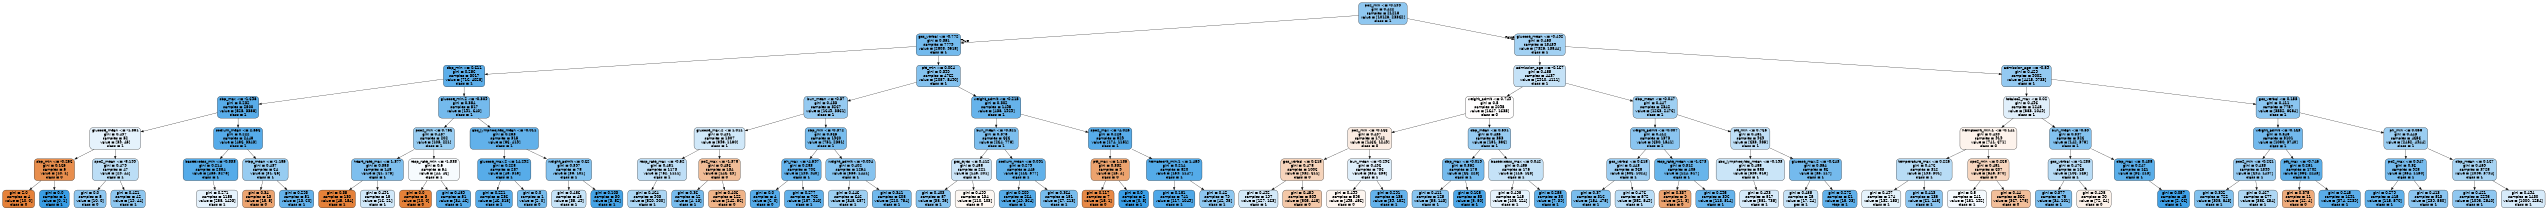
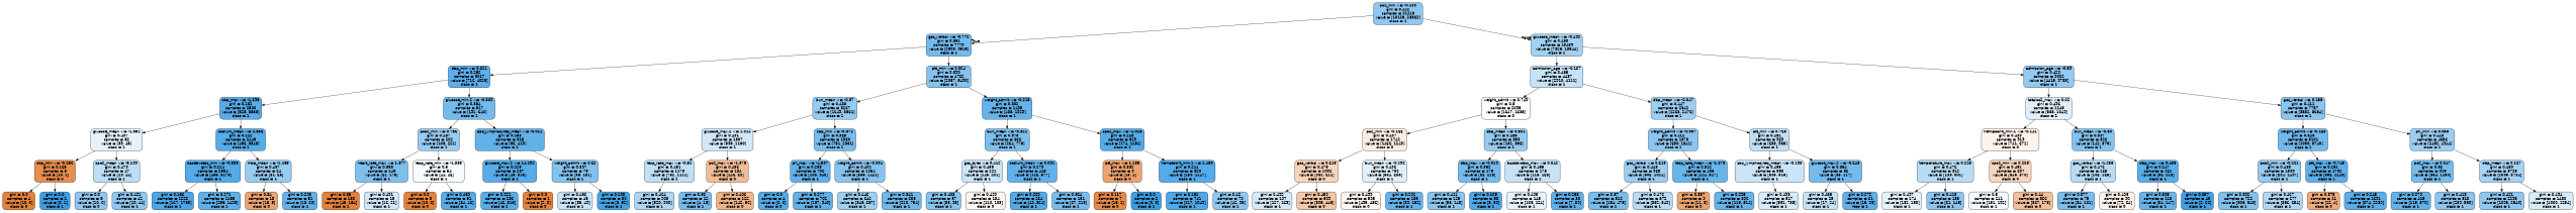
  digraph {
    node [color=black fillcolor="#e58139" fontname=helvetica shape=box style="filled, rounded"]
    edge [fontname=helvetica]
    n1 [fillcolor="#8fc7f0" label="po2_min <= -0.199\ngini = 0.422\nsamples = 21218\nvalue = [10128, 23362]\nclass = 1"]
    n2 [fillcolor="#73baed" label="gcs_verbal <= -0.772\ngini = 0.351\nsamples = 7779\nvalue = [2803, 9518]\nclass = 1"]
    n3 [fillcolor="#a2d1f3" label="glucose_mean <= -0.492\ngini = 0.453\nsamples = 13439\nvalue = [7325, 13844]\nclass = 1"]
    n4 [fillcolor="#5caeea" label="dbp_min <= 0.611\ngini = 0.256\nsamples = 3017\nvalue = [716, 4028]\nclass = 1"]
    n5 [fillcolor="#84c2ef" label="ptt_min <= 0.064\ngini = 0.399\nsamples = 4762\nvalue = [2087, 5490]\nclass = 1"]
    n6 [fillcolor="#c5e2f7" label="admission_age <= -0.167\ngini = 0.485\nsamples = 4437\nvalue = [2910, 4111]\nclass = 1"]
    n7 [fillcolor="#93c9f1" label="admission_age <= -0.89\ngini = 0.429\nsamples = 9002\nvalue = [4415, 9733]\nclass = 1"]
    n8 [fillcolor="#58ace9" label="sbp_max <= -1.698\ngini = 0.232\nsamples = 2500\nvalue = [525, 3388]\nclass = 1"]
    n9 [fillcolor="#74baed" label="glucose_min.2 <= -0.309\ngini = 0.354\nsamples = 517\nvalue = [191, 640]\nclass = 1"]
    n10 [fillcolor="#95caf1" label="bun_mean <= -0.37\ngini = 0.433\nsamples = 3267\nvalue = [1649, 3561]\nclass = 1"]
    n11 [fillcolor="#66b3eb" label="weight_admit <= -0.215\ngini = 0.302\nsamples = 1495\nvalue = [438, 1929]\nclass = 1"]
    n12 [fillcolor="#e5f2fc" label="glucose_mean <= -1.381\ngini = 0.497\nsamples = 52\nvalue = [39, 45]\nclass = 1"]
    n13 [fillcolor="#56abe9" label="sodium_mean <= 2.556\ngini = 0.222\nsamples = 2448\nvalue = [486, 3343]\nclass = 1"]
    n14 [fillcolor="#97ccf1" label="pco2_min <= 0.756\ngini = 0.437\nsamples = 202\nvalue = [105, 221]\nclass = 1"]
    n15 [fillcolor="#62b1ea" label="abs_lymphocytes_mean <= -0.011\ngini = 0.283\nsamples = 315\nvalue = [86, 419]\nclass = 1"]
    n16 [fillcolor="#e88e4d" label="sbp_min <= -0.256\ngini = 0.165\nsamples = 5\nvalue = [10, 1]\nclass = 0"]
    n17 [fillcolor="#bcdef6" label="spo2_mean <= -8.199\ngini = 0.479\nsamples = 47\nvalue = [29, 44]\nclass = 1"]
    n18 [fillcolor="#54abe9" label="baseexcess_min <= -0.333\ngini = 0.214\nsamples = 2384\nvalue = [455, 3278]\nclass = 1"]
    n19 [fillcolor="#97ccf1" label="mbp_mean <= -1.185\ngini = 0.437\nsamples = 64\nvalue = [31, 65]\nclass = 1"]
-   n20 [label="gini = 2.0\nsamples = 4\nvalue = [10, 0]\nclass = 0"]
+   n20 [label="gini = 0.0\nsamples = 4\nvalue = [10, 0]\nclass = 0"]
    n21 [fillcolor="#399de5" label="gini = 0.0\nsamples = 1\nvalue = [0, 1]\nclass = 1"]
    n22 [fillcolor="#8fc7f0" label="gini = 0.0\nsamples = 5\nvalue = [10, 0]\nclass = 0"]
    n23 [fillcolor="#8ec7f0" label="gini = 0.421\nsamples = 42\nvalue = [19, 44]\nclass = 1"]
-   n25 [fillcolor="#e5f2fc" label="gini = 0.271\nsamples = 1158\nvalue = [288, 1493]\nclass = 1"]
+   n24 [fillcolor="#4ca6e7" label="gini = 0.156\nsamples = 1226\nvalue = [167, 1785]\nclass = 1"]
+   n25 [fillcolor="#5fb0ea" label="gini = 0.271\nsamples = 1158\nvalue = [288, 1493]\nclass = 1"]
    n26 [fillcolor="#eca470" label="gini = 0.34\nsamples = 13\nvalue = [18, 5]\nclass = 0"]
    n27 [fillcolor="#64b2eb" label="gini = 0.293\nsamples = 51\nvalue = [13, 60]\nclass = 1"]
    n28 [fillcolor="#7ebfee" label="heart_rate_max <= 1.377\ngini = 0.383\nsamples = 148\nvalue = [61, 175]\nclass = 1"]
    n29 [fillcolor="#f6fbfe" label="resp_rate_min <= -1.333\ngini = 0.5\nsamples = 54\nvalue = [44, 46]\nclass = 1"]
    n30 [fillcolor="#57ace9" label="glucose_max.2 <= 14.292\ngini = 0.228\nsamples = 237\nvalue = [48, 318]\nclass = 1"]
    n31 [fillcolor="#83c2ef" label="weight_admit <= 0.62\ngini = 0.397\nsamples = 78\nvalue = [38, 101]\nclass = 1"]
    n32 [label="gini = 0.35\nsamples = 130\nvalue = [45, 154]\nclass = 1"]
    n33 [fillcolor="#d0e8f9" label="gini = 0.491\nsamples = 18\nvalue = [16, 21]\nclass = 1"]
    n34 [label="gini = 0.0\nsamples = 3\nvalue = [10, 0]\nclass = 0"]
    n35 [fillcolor="#57ace9" label="gini = 0.489\nsamples = 51\nvalue = [34, 46]\nclass = 1"]
    n36 [fillcolor="#56abe9" label="gini = 0.221\nsamples = 236\nvalue = [46, 318]\nclass = 1"]
-   n37 [fillcolor="#77bced" label="gini = 0.0\nsamples = 1\nvalue = [2, 0]\nclass = 0"]
+   n37 [label="gini = 0.0\nsamples = 1\nvalue = [2, 0]\nclass = 0"]
    n38 [fillcolor="#c6e3f8" label="gini = 0.486\nsamples = 48\nvalue = [35, 49]\nclass = 1"]
    n39 [fillcolor="#44a3e6" label="gini = 0.103\nsamples = 30\nvalue = [3, 52]\nclass = 1"]
    n40 [fillcolor="#d0e8f9" label="glucose_max.2 <= 1.011\ngini = 0.491\nsamples = 1307\nvalue = [898, 1180]\nclass = 1"]
    n41 [fillcolor="#77bced" label="sbp_min <= -0.372\ngini = 0.365\nsamples = 1960\nvalue = [751, 2381]\nclass = 1"]
    n42 [fillcolor="#7cbeee" label="bun_mean <= -0.321\ngini = 0.378\nsamples = 666\nvalue = [264, 778]\nclass = 1"]
    n43 [fillcolor="#57ace9" label="spo2_max <= -4.025\ngini = 0.228\nsamples = 829\nvalue = [174, 1151]\nclass = 1"]
    n44 [fillcolor="#bfdff7" label="resp_rate_max <= -0.52\ngini = 0.481\nsamples = 1173\nvalue = [752, 1111]\nclass = 1"]
    n45 [fillcolor="#f1bd97" label="po2_max <= -1.378\ngini = 0.436\nsamples = 134\nvalue = [146, 69]\nclass = 0"]
    n46 [fillcolor="#62b1ea" label="ph_max <= -4.597\ngini = 0.283\nsamples = 706\nvalue = [193, 940]\nclass = 1"]
    n47 [fillcolor="#86c3ef" label="weight_admit <= -0.094\ngini = 0.402\nsamples = 1254\nvalue = [558, 1441]\nclass = 1"]
    n48 [fillcolor="#abd6f4" label="gini = 0.464\nsamples = 903\nvalue = [520, 900]\nclass = 1"]
    n49 [fillcolor="#76bbed" label="gini = 0.36\nsamples = 12\nvalue = [4, 13]\nclass = 1"]
    n50 [fillcolor="#efb387" label="gini = 0.406\nsamples = 122\nvalue = [142, 56]\nclass = 0"]
    n51 [fillcolor="#54abe9" label="gini = 0.0\nsamples = 4\nvalue = [6, 0]\nclass = 0"]
    n52 [fillcolor="#60b0ea" label="gini = 0.277\nsamples = 702\nvalue = [187, 940]\nclass = 1"]
    n53 [fillcolor="#9dcff2" label="gini = 0.446\nsamples = 646\nvalue = [348, 687]\nclass = 1"]
    n54 [fillcolor="#70b8ec" label="gini = 0.341\nsamples = 608\nvalue = [210, 754]\nclass = 1"]
    n55 [fillcolor="#cbe5f8" label="gcs_eyes <= 0.412\ngini = 0.488\nsamples = 221\nvalue = [148, 201]\nclass = 1"]
    n56 [fillcolor="#61b1ea" label="sodium_mean <= 0.091\ngini = 0.279\nsamples = 445\nvalue = [116, 577]\nclass = 1"]
    n57 [fillcolor="#eca36e" label="ptt_max <= 1.135\ngini = 0.332\nsamples = 9\nvalue = [15, 4]\nclass = 0"]
    n58 [fillcolor="#54abe9" label="hematocrit_min.1 <= 1.459\ngini = 0.214\nsamples = 820\nvalue = [159, 1147]\nclass = 1"]
    n59 [fillcolor="#86c3ef" label="gini = 0.403\nsamples = 87\nvalue = [38, 98]\nclass = 1"]
    n60 [fillcolor="#fdf7f2" label="gini = 0.499\nsamples = 134\nvalue = [110, 103]\nclass = 0"]
    n61 [fillcolor="#54aae8" label="gini = 0.209\nsamples = 264\nvalue = [49, 364]\nclass = 1"]
    n62 [fillcolor="#77bced" label="gini = 0.364\nsamples = 181\nvalue = [67, 213]\nclass = 1"]
    n63 [fillcolor="#e78946" label="gini = 0.117\nsamples = 7\nvalue = [15, 1]\nclass = 0"]
    n64 [fillcolor="#399de5" label="gini = 0.0\nsamples = 2\nvalue = [0, 3]\nclass = 1"]
    n65 [fillcolor="#4fa8e8" label="gini = 0.181\nsamples = 741\nvalue = [117, 1049]\nclass = 1"]
    n66 [fillcolor="#8ec7f0" label="gini = 0.42\nsamples = 79\nvalue = [42, 98]\nclass = 1"]
    n67 [fillcolor="#fffefe" label="weight_admit <= 0.749\ngini = 0.5\nsamples = 2095\nvalue = [1647, 1635]\nclass = 0"]
    n68 [fillcolor="#9ecff2" label="dbp_mean <= -0.047\ngini = 0.447\nsamples = 2342\nvalue = [1263, 2476]\nclass = 1"]
    n69 [fillcolor="#e0effb" label="totalco2_max <= 0.02\ngini = 0.496\nsamples = 1245\nvalue = [883, 1049]\nclass = 1"]
    n70 [fillcolor="#8ac5f0" label="gcs_verbal <= 0.155\ngini = 0.411\nsamples = 7757\nvalue = [3532, 8684]\nclass = 1"]
    n71 [fillcolor="#fbece2" label="po2_min <= -0.166\ngini = 0.497\nsamples = 1742\nvalue = [1466, 1249]\nclass = 0"]
    n72 [fillcolor="#96cbf1" label="dbp_mean <= 0.591\ngini = 0.435\nsamples = 353\nvalue = [181, 386]\nclass = 1"]
    n73 [fillcolor="#8ac5f0" label="weight_admit <= -0.007\ngini = 0.412\nsamples = 1373\nvalue = [630, 1541]\nclass = 1"]
    n74 [fillcolor="#bfdff7" label="ptt_min <= 0.765\ngini = 0.481\nsamples = 969\nvalue = [633, 935]\nclass = 1"]
    n75 [fillcolor="#f6d4bb" label="gcs_verbal <= 0.618\ngini = 0.478\nsamples = 1006\nvalue = [932, 611]\nclass = 0"]
    n76 [fillcolor="#dfeffb" label="bun_mean <= -0.296\ngini = 0.496\nsamples = 736\nvalue = [534, 638]\nclass = 1"]
    n77 [fillcolor="#74baed" label="dbp_max <= -0.019\ngini = 0.352\nsamples = 178\nvalue = [66, 223]\nclass = 1"]
    n78 [fillcolor="#c5e2f7" label="baseexcess_max <= 0.042\ngini = 0.485\nsamples = 175\nvalue = [115, 163]\nclass = 1"]
    n79 [fillcolor="#d3e9f9" label="gini = 0.492\nsamples = 197\nvalue = [127, 163]\nclass = 1"]
    n80 [fillcolor="#f3c7a7" label="gini = 0.459\nsamples = 809\nvalue = [805, 448]\nclass = 0"]
    n81 [fillcolor="#fdf5ef" label="gini = 0.499\nsamples = 598\nvalue = [495, 456]\nclass = 0"]
    n82 [fillcolor="#63b2eb" label="gini = 0.291\nsamples = 138\nvalue = [39, 182]\nclass = 1"]
    n83 [fillcolor="#89c5f0" label="gini = 0.411\nsamples = 125\nvalue = [58, 143]\nclass = 1"]
    n84 [fillcolor="#4da7e8" label="gini = 0.165\nsamples = 53\nvalue = [8, 80]\nclass = 1"]
    n85 [fillcolor="#e5f2fc" label="gini = 0.498\nsamples = 145\nvalue = [108, 124]\nclass = 1"]
    n86 [fillcolor="#5dafea" label="gini = 0.258\nsamples = 30\nvalue = [7, 39]\nclass = 1"]
    n87 [fillcolor="#9bcdf2" label="gcs_verbal <= 0.618\ngini = 0.443\nsamples = 968\nvalue = [506, 1024]\nclass = 1"]
    n88 [fillcolor="#68b5eb" label="resp_rate_mean <= -1.673\ngini = 0.312\nsamples = 405\nvalue = [124, 517]\nclass = 1"]
    n89 [fillcolor="#cae5f8" label="abs_lymphocytes_mean <= -0.193\ngini = 0.488\nsamples = 883\nvalue = [598, 818]\nclass = 1"]
    n90 [fillcolor="#74baed" label="glucose_max.2 <= -0.643\ngini = 0.354\nsamples = 86\nvalue = [35, 117]\nclass = 1"]
    n91 [fillcolor="#79bded" label="gini = 0.37\nsamples = 316\nvalue = [154, 475]\nclass = 1"]
    n92 [fillcolor="#b8dcf6" label="gini = 0.476\nsamples = 572\nvalue = [352, 549]\nclass = 1"]
    n93 [fillcolor="#eca36f" label="gini = 0.337\nsamples = 9\nvalue = [11, 3]\nclass = 0"]
    n94 [fillcolor="#65b3eb" label="gini = 0.295\nsamples = 396\nvalue = [113, 514]\nclass = 1"]
    n95 [fillcolor="#d6eafa" label="gini = 0.493\nsamples = 817\nvalue = [581, 735]\nclass = 1"]
-   n96 [fillcolor="#c5e2f7" label="gini = 0.485\nsamples = 25\nvalue = [17, 24]\ngcs = 1"]
+   n96 [fillcolor="#c5e2f7" label="gini = 0.485\nsamples = 25\nvalue = [17, 24]\nclass = 1"]
    n97 [fillcolor="#5fb0ea" label="gini = 0.272\nsamples = 61\nvalue = [18, 93]\nresp = 1"]
    n98 [fillcolor="#fdf3ec" label="hematocrit_min.1 <= -0.141\ngini = 0.499\nsamples = 919\nvalue = [741, 671]\nclass = 0"]
    n99 [fillcolor="#83c2ef" label="bun_mean <= -0.59\ngini = 0.397\nsamples = 326\nvalue = [142, 378]\nclass = 1"]
    n100 [fillcolor="#72b9ed" label="weight_admit <= -0.163\ngini = 0.348\nsamples = 3101\nvalue = [1080, 3740]\nclass = 1"]
    n101 [fillcolor="#9bcef2" label="ph_min <= 0.058\ngini = 0.443\nsamples = 4656\nvalue = [2452, 4944]\nclass = 1"]
    n102 [fillcolor="#b8dcf6" label="temperature_max <= 0.225\ngini = 0.476\nsamples = 312\nvalue = [193, 301]\nclass = 1"]
    n103 [fillcolor="#f7d6bf" label="spo2_min <= 0.268\ngini = 0.481\nsamples = 607\nvalue = [548, 370]\nclass = 0"]
    n104 [fillcolor="#b8dcf6" label="gcs_verbal <= -1.235\ngini = 0.476\nsamples = 165\nvalue = [106, 165]\nclass = 1"]
    n105 [fillcolor="#5aaee9" label="dbp_max <= 0.438\ngini = 0.247\nsamples = 161\nvalue = [36, 213]\nclass = 1"]
    n106 [fillcolor="#e4f2fb" label="gini = 0.497\nsamples = 174\nvalue = [132, 153]\nclass = 1"]
    n107 [fillcolor="#8bc5f0" label="gini = 0.413\nsamples = 138\nvalue = [61, 148]\nclass = 1"]
    n108 [fillcolor="#f4f9fe" label="gini = 0.5\nsamples = 241\nvalue = [181, 192]\nclass = 1"]
    n109 [fillcolor="#f2be99" label="gini = 0.44\nsamples = 366\nvalue = [367, 178]\nclass = 0"]
    n110 [fillcolor="#7cbeee" label="gini = 0.377\nsamples = 75\nvalue = [34, 101]\nclass = 1"]
    n111 [fillcolor="#fcf1e9" label="gini = 0.498\nsamples = 90\nvalue = [72, 64]\nclass = 0"]
+   n112 [fillcolor="#67b4eb" label="gini = 0.305\nsamples = 113\nvalue = [34, 147]\nclass = 1"]
    n113 [fillcolor="#3fa0e6" label="gini = 0.057\nsamples = 48\nvalue = [2, 66]\nclass = 1"]
    n114 [fillcolor="#95caf1" label="pco2_min <= -0.261\ngini = 0.433\nsamples = 1399\nvalue = [694, 1497]\nclass = 1"]
    n115 [fillcolor="#5baee9" label="ptt_max <= -0.745\ngini = 0.251\nsamples = 1702\nvalue = [386, 2243]\nclass = 1"]
    n116 [fillcolor="#76bbed" label="po2_max <= 0.947\ngini = 0.36\nsamples = 928\nvalue = [354, 1150]\nclass = 1"]
    n117 [fillcolor="#a6d3f3" label="dbp_mean <= 0.167\ngini = 0.459\nsamples = 3728\nvalue = [2098, 3794]\nclass = 1"]
    n118 [fillcolor="#81c1ee" label="gini = 0.392\nsamples = 722\nvalue = [308, 843]\nclass = 1"]
    n119 [fillcolor="#aed7f4" label="gini = 0.467\nsamples = 677\nvalue = [386, 654]\nclass = 1"]
    n120 [fillcolor="#eeab7b" label="gini = 0.375\nsamples = 11\nvalue = [12, 4]\nclass = 0"]
    n121 [fillcolor="#5aade9" label="gini = 0.245\nsamples = 1691\nvalue = [374, 2239]\nclass = 1"]
    n122 [fillcolor="#61b1ea" label="gini = 0.279\nsamples = 415\nvalue = [115, 570]\nclass = 1"]
    n123 [fillcolor="#8bc5f0" label="gini = 0.413\nsamples = 513\nvalue = [239, 580]\nclass = 1"]
    n124 [fillcolor="#8fc7f0" label="gini = 0.421\nsamples = 2298\nvalue = [1098, 2540]\nclass = 1"]
    n125 [fillcolor="#d7ebfa" label="gini = 0.494\nsamples = 1430\nvalue = [1000, 1254]\nclass = 1"]
    n1 -> n2 [headlabel=True labelangle=45 labeldistance=2.5]
    n1 -> n3 [headlabel=False labelangle=-45 labeldistance=2.5]
    n2 -> n4
    n2 -> n5
    n3 -> n6
    n3 -> n7
    n4 -> n8
    n4 -> n9
    n5 -> n10
    n5 -> n11
    n6 -> n67
    n6 -> n68
    n7 -> n69
    n7 -> n70
    n8 -> n12
    n8 -> n13
    n9 -> n14
    n9 -> n15
    n10 -> n40
    n10 -> n41
    n11 -> n42
    n11 -> n43
    n12 -> n16
    n12 -> n17
    n13 -> n18
    n13 -> n19
    n14 -> n28
    n14 -> n29
    n15 -> n30
    n15 -> n31
    n16 -> n20
    n16 -> n21
    n17 -> n22
    n17 -> n23
+   n18 -> n24
    n18 -> n25
    n19 -> n26
    n19 -> n27
    n28 -> n32
    n28 -> n33
    n29 -> n34
    n29 -> n35
    n30 -> n36
    n30 -> n37
    n31 -> n38
    n31 -> n39
    n40 -> n44
    n40 -> n45
    n41 -> n46
    n41 -> n47
    n42 -> n55
    n42 -> n56
    n43 -> n57
    n43 -> n58
    n44 -> n48
    n45 -> n49
    n45 -> n50
    n46 -> n51
    n46 -> n52
    n47 -> n53
    n47 -> n54
    n55 -> n59
    n55 -> n60
    n56 -> n61
    n56 -> n62
    n57 -> n63
    n57 -> n64
    n58 -> n65
    n58 -> n66
    n67 -> n71
    n67 -> n72
    n68 -> n73
    n68 -> n74
    n69 -> n98
    n69 -> n99
    n70 -> n100
    n70 -> n101
    n71 -> n75
    n71 -> n76
    n72 -> n77
    n72 -> n78
    n73 -> n87
    n73 -> n88
    n74 -> n89
    n74 -> n90
    n75 -> n79
    n75 -> n80
    n76 -> n81
    n76 -> n82
    n77 -> n83
    n77 -> n84
    n78 -> n85
    n78 -> n86
    n87 -> n91
    n87 -> n92
    n88 -> n93
    n88 -> n94
    n89 -> n95
    n90 -> n96
    n90 -> n97
    n98 -> n102
    n98 -> n103
    n99 -> n104
    n99 -> n105
    n100 -> n114
    n100 -> n115
    n101 -> n116
    n101 -> n117
    n102 -> n106
    n102 -> n107
    n103 -> n108
    n103 -> n109
    n104 -> n110
    n104 -> n111
+   n105 -> n112
    n105 -> n113
    n114 -> n118
    n114 -> n119
    n115 -> n120
    n115 -> n121
    n116 -> n122
    n116 -> n123
    n117 -> n124
    n117 -> n125
  }
